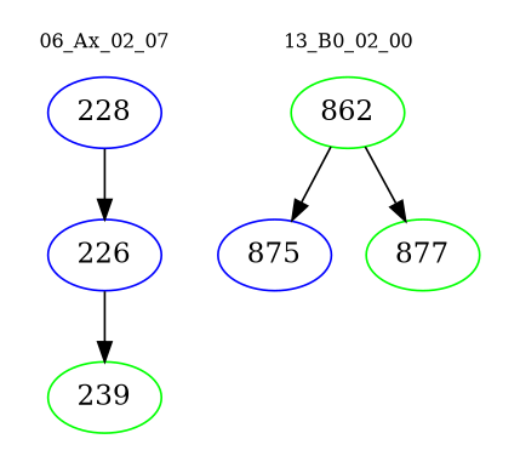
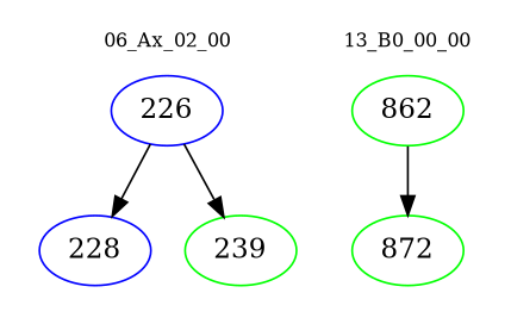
  digraph {
    node [color=blue]
    edge [color=black]
    n1 [label=226]
    n2 [label=228]
    n3 [color=green label=239]
    n4 [color=green label=862]
-   n5 [label=875]
-   n6 [color=green label=877]
+   n6 [color=green label=872]
    subgraph cluster_1 {
      color=white
      fontsize=10
-     label="06_Ax_02_07"
+     label="06_Ax_02_00"
      n1
      n2
      n3
    }
    subgraph cluster_2 {
      color=white
      fontsize=10
-     label="13_B0_02_00"
+     label="13_B0_00_00"
      n4
-     n5
      n6
    }
-   n2 -> n1
+   n1 -> n2
    n1 -> n3
-   n4 -> n5
    n4 -> n6
  }
